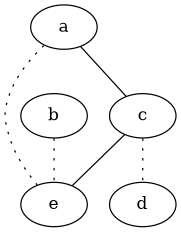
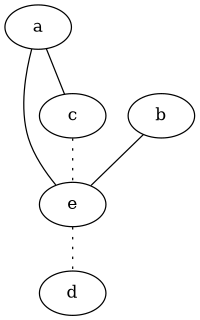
  graph {
    edge [style=dotted]
    a
    e
    c
    b
    d
-   a -- e
+   a -- e [style=solid]
    a -- c [style=""]
-   c -- e [style=solid]
-   c -- d
-   b -- e
+   c -- e
+   e -- d
+   b -- e [style=""]
  }
